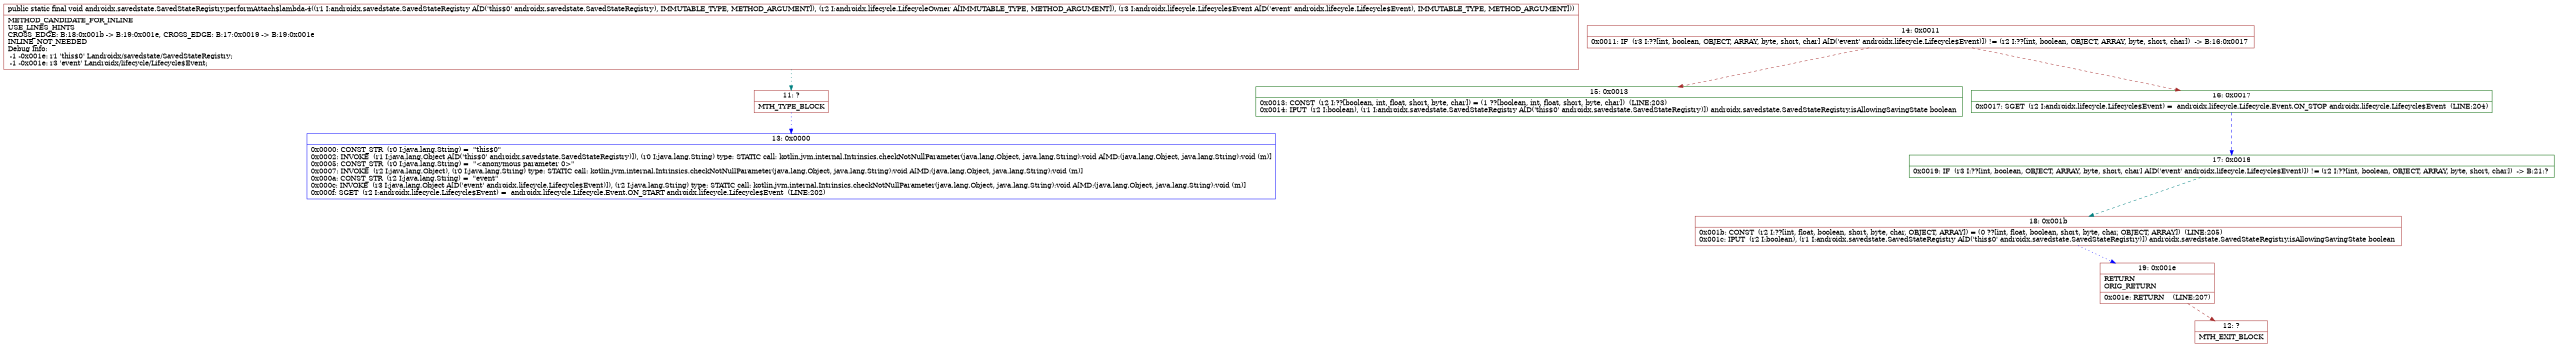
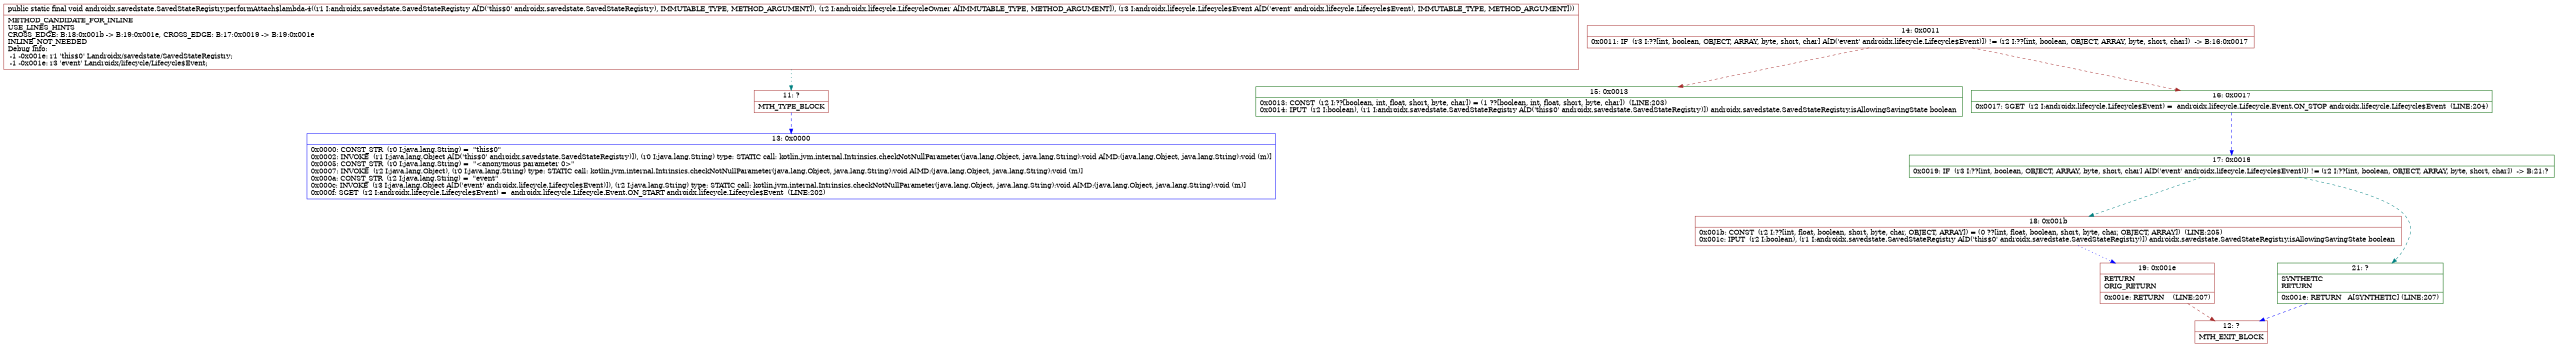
  digraph {
    fontname="DejaVu Serif"
    node [color=brown fontname="DejaVu Serif" shape=record]
    edge [color=blue fontname="DejaVu Serif" style=dashed]
    n1 [label="{11\:\ ?|MTH_TYPE_BLOCK\l}"]
    n2 [color=blue label="{13\:\ 0x0000|0x0000: CONST_STR  (r0 I:java.lang.String) =  \"this$0\" \l0x0002: INVOKE  (r1 I:java.lang.Object A[D('this$0' androidx.savedstate.SavedStateRegistry)]), (r0 I:java.lang.String) type: STATIC call: kotlin.jvm.internal.Intrinsics.checkNotNullParameter(java.lang.Object, java.lang.String):void A[MD:(java.lang.Object, java.lang.String):void (m)]\l0x0005: CONST_STR  (r0 I:java.lang.String) =  \"\<anonymous parameter 0\>\" \l0x0007: INVOKE  (r2 I:java.lang.Object), (r0 I:java.lang.String) type: STATIC call: kotlin.jvm.internal.Intrinsics.checkNotNullParameter(java.lang.Object, java.lang.String):void A[MD:(java.lang.Object, java.lang.String):void (m)]\l0x000a: CONST_STR  (r2 I:java.lang.String) =  \"event\" \l0x000c: INVOKE  (r3 I:java.lang.Object A[D('event' androidx.lifecycle.Lifecycle$Event)]), (r2 I:java.lang.String) type: STATIC call: kotlin.jvm.internal.Intrinsics.checkNotNullParameter(java.lang.Object, java.lang.String):void A[MD:(java.lang.Object, java.lang.String):void (m)]\l0x000f: SGET  (r2 I:androidx.lifecycle.Lifecycle$Event) =  androidx.lifecycle.Lifecycle.Event.ON_START androidx.lifecycle.Lifecycle$Event  (LINE:202)\l}"]
    n3 [label="{14\:\ 0x0011|0x0011: IF  (r3 I:??[int, boolean, OBJECT, ARRAY, byte, short, char] A[D('event' androidx.lifecycle.Lifecycle$Event)]) != (r2 I:??[int, boolean, OBJECT, ARRAY, byte, short, char])  \-\> B:16:0x0017 \l}"]
    n4 [color=darkgreen label="{15\:\ 0x0013|0x0013: CONST  (r2 I:??[boolean, int, float, short, byte, char]) = (1 ??[boolean, int, float, short, byte, char])  (LINE:203)\l0x0014: IPUT  (r2 I:boolean), (r1 I:androidx.savedstate.SavedStateRegistry A[D('this$0' androidx.savedstate.SavedStateRegistry)]) androidx.savedstate.SavedStateRegistry.isAllowingSavingState boolean \l}"]
    n5 [color=darkgreen label="{16\:\ 0x0017|0x0017: SGET  (r2 I:androidx.lifecycle.Lifecycle$Event) =  androidx.lifecycle.Lifecycle.Event.ON_STOP androidx.lifecycle.Lifecycle$Event  (LINE:204)\l}"]
    n6 [color=darkgreen label="{17\:\ 0x0019|0x0019: IF  (r3 I:??[int, boolean, OBJECT, ARRAY, byte, short, char] A[D('event' androidx.lifecycle.Lifecycle$Event)]) != (r2 I:??[int, boolean, OBJECT, ARRAY, byte, short, char])  \-\> B:21:? \l}"]
    n7 [label="{12\:\ ?|MTH_EXIT_BLOCK\l}"]
    n8 [label="{18\:\ 0x001b|0x001b: CONST  (r2 I:??[int, float, boolean, short, byte, char, OBJECT, ARRAY]) = (0 ??[int, float, boolean, short, byte, char, OBJECT, ARRAY])  (LINE:205)\l0x001c: IPUT  (r2 I:boolean), (r1 I:androidx.savedstate.SavedStateRegistry A[D('this$0' androidx.savedstate.SavedStateRegistry)]) androidx.savedstate.SavedStateRegistry.isAllowingSavingState boolean \l}"]
+   n9 [color=darkgreen label="{21\:\ ?|SYNTHETIC\lRETURN\l|0x001e: RETURN   A[SYNTHETIC] (LINE:207)\l}"]
    n10 [label="{19\:\ 0x001e|RETURN\lORIG_RETURN\l|0x001e: RETURN    (LINE:207)\l}"]
    n11 [label="{public static final void androidx.savedstate.SavedStateRegistry.performAttach$lambda\-4((r1 I:androidx.savedstate.SavedStateRegistry A[D('this$0' androidx.savedstate.SavedStateRegistry), IMMUTABLE_TYPE, METHOD_ARGUMENT]), (r2 I:androidx.lifecycle.LifecycleOwner A[IMMUTABLE_TYPE, METHOD_ARGUMENT]), (r3 I:androidx.lifecycle.Lifecycle$Event A[D('event' androidx.lifecycle.Lifecycle$Event), IMMUTABLE_TYPE, METHOD_ARGUMENT]))  | METHOD_CANDIDATE_FOR_INLINE\lUSE_LINES_HINTS\lCROSS_EDGE: B:18:0x001b \-\> B:19:0x001e, CROSS_EDGE: B:17:0x0019 \-\> B:19:0x001e\lINLINE_NOT_NEEDED\lDebug Info:\l  \-1 \-0x001e: r1 'this$0' Landroidx\/savedstate\/SavedStateRegistry;\l  \-1 \-0x001e: r3 'event' Landroidx\/lifecycle\/Lifecycle$Event;\l}"]
-   n1 -> n2 [style=dotted]
+   n1 -> n2
    n3 -> n4 [color=brown]
    n3 -> n5 [color=brown]
    n5 -> n6
    n6 -> n8 [color=teal]
+   n6 -> n9 [color=teal]
    n8 -> n10 [style=dotted]
+   n9 -> n7
    n10 -> n7 [color=brown]
    n11 -> n1 [color=teal style=dotted]
  }
